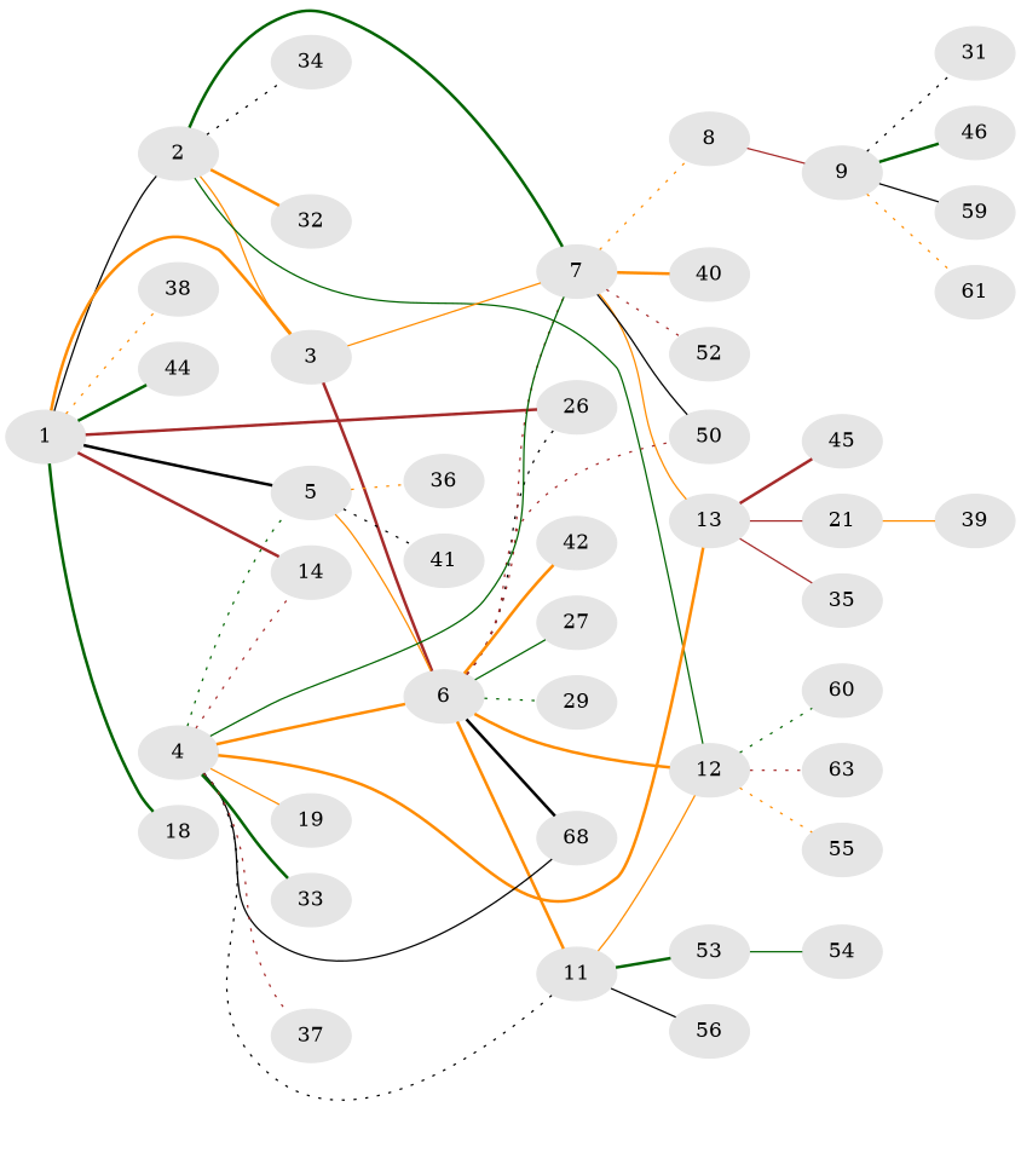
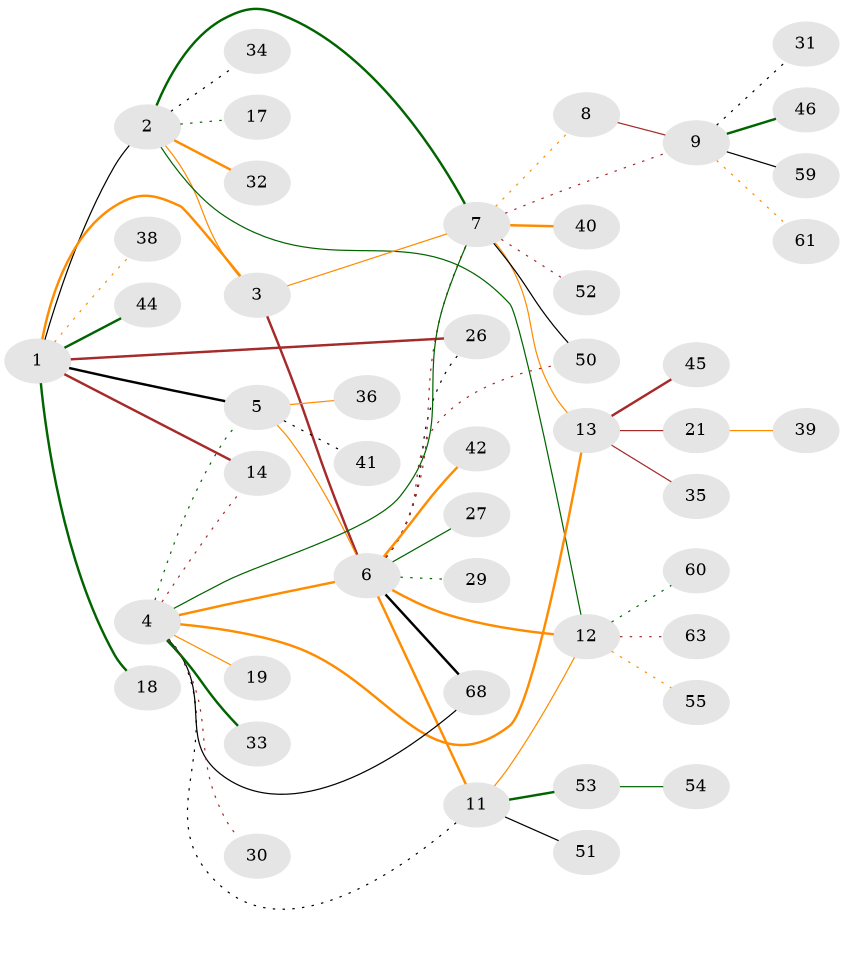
  graph {
    rankdir=LR
    node [color=gray90 style=filled]
    edge [color=darkorange style=solid]
    1 [super="+47"]
    2 [super="+16"]
    3 [super="+28"]
    5 [super="+22"]
    18
    n6 [label=14 super="+25"]
    26
    38
    n9 [label=44]
    7 [super="+14"]
    12 [super="+57"]
+   17 [super="+20"]
    32
    34
    6 [super="+10"]
    36
    41
    13
    50
    8 [super="+51"]
    9 [super="+23"]
    40
    52
    55
    60
    63
    11 [super="+58"]
    n28 [label=68]
    27
    29
    42 [super="+48"]
    4 [super="+15"]
    19
    33 [super="+44"]
-   37
+   37 [label=30]
    53
-   56
+   56 [label=51]
    21 [super="+30"]
    35
    45
    31
    46
    59
    61
    54
    39 [super="+49"]
    1 -- 2 [color=black]
    1 -- 3 [style=bold]
    1 -- 5 [color=black style=bold weight=2]
    1 -- 18 [color=darkgreen style=bold]
    1 -- n6 [color=brown style=bold]
    1 -- 26 [color=brown style=bold]
    1 -- 38 [style=dotted]
    1 -- n9 [color=darkgreen style=bold]
    2 -- 3
    2 -- 7 [color=darkgreen style=bold]
    2 -- 12 [color=darkgreen]
+   2 -- 17 [color=darkgreen style=dotted]
    2 -- 32 [style=bold]
    2 -- 34 [color=black style=dotted]
    3 -- 7
    3 -- 6 [color=brown style=bold]
    5 -- 6
-   5 -- 36 [style=dotted]
+   5 -- 36
    5 -- 41 [color=black style=dotted]
    7 -- 13
    7 -- 50 [color=black]
    7 -- 8 [style=dotted]
+   7 -- 9 [color=brown style=dotted]
    7 -- 40 [style=bold]
    7 -- 52 [color=brown style=dotted]
    12 -- 55 [style=dotted]
    12 -- 60 [color=darkgreen style=dotted]
    12 -- 63 [color=brown style=dotted]
    6 -- 26 [color=black style=dotted]
    6 -- 7 [color=brown style=dotted weight=2]
    6 -- 12 [style=bold]
    6 -- 50 [color=brown style=dotted]
    6 -- 11 [style=bold]
    6 -- n28 [color=black style=bold]
    6 -- 27 [color=darkgreen weight=2]
    6 -- 29 [color=darkgreen style=dotted]
    6 -- 42 [style=bold weight=2]
    13 -- 21 [color=brown]
    13 -- 35 [color=brown]
    13 -- 45 [color=brown style=bold]
    8 -- 9 [color=brown]
    9 -- 31 [color=black style=dotted]
    9 -- 46 [color=darkgreen style=bold]
    9 -- 59 [color=black]
    9 -- 61 [style=dotted]
    11 -- 12
    11 -- 53 [color=darkgreen style=bold]
    11 -- 56 [color=black]
    4 -- 5 [color=darkgreen style=dotted]
    4 -- n6 [color=brown style=dotted]
    4 -- 7 [color=darkgreen]
    4 -- 6 [style=bold]
    4 -- 13 [style=bold]
    4 -- 11 [color=black style=dotted]
    4 -- n28 [color=black]
    4 -- 19
    4 -- 33 [color=darkgreen style=bold]
    4 -- 37 [color=brown style=dotted]
    53 -- 54 [color=darkgreen]
    21 -- 39
  }
